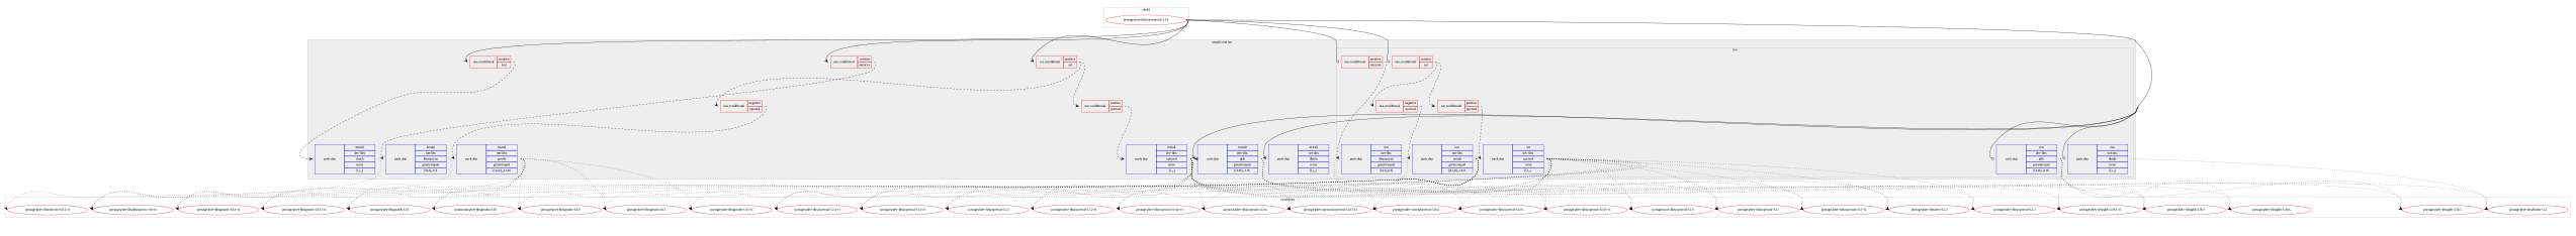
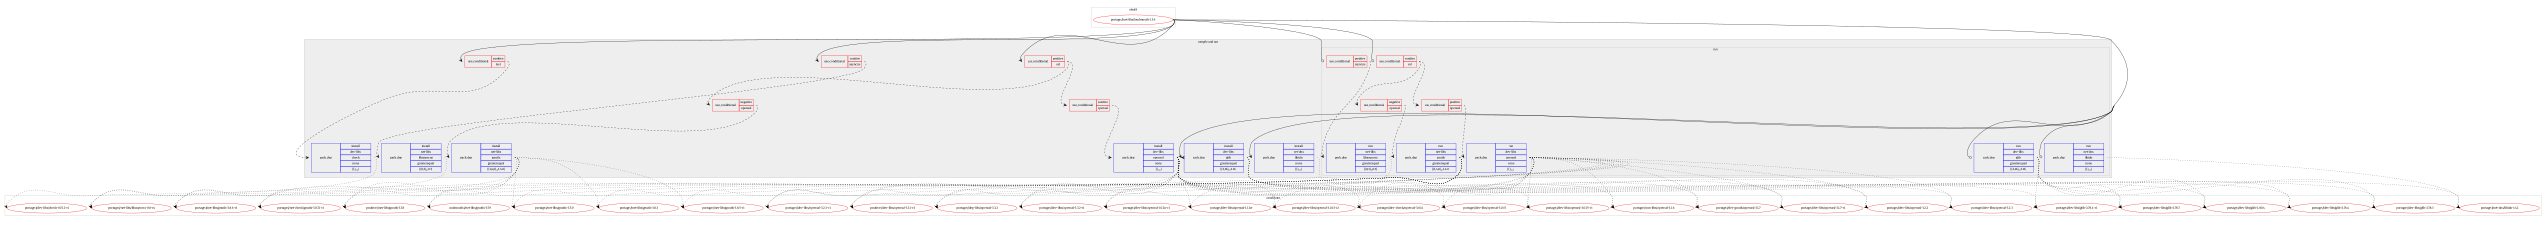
  digraph {
    compound=true
    concentrate=true
    fontname=Merriweather
    fontsize=10
    newrank=true
    rankdir=TB
    ranksep=1.5
    node [color=red fontname=Merriweather fontsize=10]
    edge [arrowhead=vee fontname=Merriweather headport=w style=dotted tailport=e weight=100]
    n1 [label="portage://net-libs/loudmouth-1.5.4" width=4]
    n2 [color=blue label=<<TABLE BORDER="0" CELLBORDER="1" CELLSPACING="0" CELLPADDING="4" WIDTH="220"><TR><TD ROWSPAN="6" CELLPADDING="30">pack_dep</TD></TR><TR><TD WIDTH="110">install</TD></TR><TR><TD>net-libs</TD></TR><TR><TD>libasyncns</TD></TR><TR><TD>greaterequal</TD></TR><TR><TD>[[0,3],,,0.3]</TD></TR></TABLE>> shape=none]
    n3 [label=<<TABLE BORDER="0" CELLBORDER="1" CELLSPACING="0" CELLPADDING="4"><TR><TD ROWSPAN="3" CELLPADDING="10">use_conditional</TD></TR><TR><TD>positive</TD></TR><TR><TD>asyncns</TD></TR></TABLE>> shape=none]
    n4 [color=blue label=<<TABLE BORDER="0" CELLBORDER="1" CELLSPACING="0" CELLPADDING="4" WIDTH="220"><TR><TD ROWSPAN="6" CELLPADDING="30">pack_dep</TD></TR><TR><TD WIDTH="110">install</TD></TR><TR><TD>net-libs</TD></TR><TR><TD>gnutls</TD></TR><TR><TD>greaterequal</TD></TR><TR><TD>[[1,4,0],,,1.4.0]</TD></TR></TABLE>> shape=none]
    n5 [label=<<TABLE BORDER="0" CELLBORDER="1" CELLSPACING="0" CELLPADDING="4"><TR><TD ROWSPAN="3" CELLPADDING="10">use_conditional</TD></TR><TR><TD>negative</TD></TR><TR><TD>openssl</TD></TR></TABLE>> shape=none]
    n6 [color=blue label=<<TABLE BORDER="0" CELLBORDER="1" CELLSPACING="0" CELLPADDING="4" WIDTH="220"><TR><TD ROWSPAN="6" CELLPADDING="30">pack_dep</TD></TR><TR><TD WIDTH="110">install</TD></TR><TR><TD>dev-libs</TD></TR><TR><TD>openssl</TD></TR><TR><TD>none</TD></TR><TR><TD>[[],,,,]</TD></TR></TABLE>> shape=none]
    n7 [label=<<TABLE BORDER="0" CELLBORDER="1" CELLSPACING="0" CELLPADDING="4"><TR><TD ROWSPAN="3" CELLPADDING="10">use_conditional</TD></TR><TR><TD>positive</TD></TR><TR><TD>openssl</TD></TR></TABLE>> shape=none]
    n8 [label=<<TABLE BORDER="0" CELLBORDER="1" CELLSPACING="0" CELLPADDING="4"><TR><TD ROWSPAN="3" CELLPADDING="10">use_conditional</TD></TR><TR><TD>positive</TD></TR><TR><TD>ssl</TD></TR></TABLE>> shape=none]
    n9 [color=blue label=<<TABLE BORDER="0" CELLBORDER="1" CELLSPACING="0" CELLPADDING="4" WIDTH="220"><TR><TD ROWSPAN="6" CELLPADDING="30">pack_dep</TD></TR><TR><TD WIDTH="110">install</TD></TR><TR><TD>dev-libs</TD></TR><TR><TD>check</TD></TR><TR><TD>none</TD></TR><TR><TD>[[],,,,]</TD></TR></TABLE>> shape=none]
    n10 [label=<<TABLE BORDER="0" CELLBORDER="1" CELLSPACING="0" CELLPADDING="4"><TR><TD ROWSPAN="3" CELLPADDING="10">use_conditional</TD></TR><TR><TD>positive</TD></TR><TR><TD>test</TD></TR></TABLE>> shape=none]
    n11 [color=blue label=<<TABLE BORDER="0" CELLBORDER="1" CELLSPACING="0" CELLPADDING="4" WIDTH="220"><TR><TD ROWSPAN="6" CELLPADDING="30">pack_dep</TD></TR><TR><TD WIDTH="110">install</TD></TR><TR><TD>dev-libs</TD></TR><TR><TD>glib</TD></TR><TR><TD>greaterequal</TD></TR><TR><TD>[[2,16],,,2.16]</TD></TR></TABLE>> shape=none]
    n12 [color=blue label=<<TABLE BORDER="0" CELLBORDER="1" CELLSPACING="0" CELLPADDING="4" WIDTH="220"><TR><TD ROWSPAN="6" CELLPADDING="30">pack_dep</TD></TR><TR><TD WIDTH="110">install</TD></TR><TR><TD>net-dns</TD></TR><TR><TD>libidn</TD></TR><TR><TD>none</TD></TR><TR><TD>[[],,,,]</TD></TR></TABLE>> shape=none]
    n13 [color=blue label=<<TABLE BORDER="0" CELLBORDER="1" CELLSPACING="0" CELLPADDING="4" WIDTH="220"><TR><TD ROWSPAN="6" CELLPADDING="30">pack_dep</TD></TR><TR><TD WIDTH="110">run</TD></TR><TR><TD>net-libs</TD></TR><TR><TD>libasyncns</TD></TR><TR><TD>greaterequal</TD></TR><TR><TD>[[0,3],,,0.3]</TD></TR></TABLE>> shape=none]
    n14 [label=<<TABLE BORDER="0" CELLBORDER="1" CELLSPACING="0" CELLPADDING="4"><TR><TD ROWSPAN="3" CELLPADDING="10">use_conditional</TD></TR><TR><TD>positive</TD></TR><TR><TD>asyncns</TD></TR></TABLE>> shape=none]
    n15 [color=blue label=<<TABLE BORDER="0" CELLBORDER="1" CELLSPACING="0" CELLPADDING="4" WIDTH="220"><TR><TD ROWSPAN="6" CELLPADDING="30">pack_dep</TD></TR><TR><TD WIDTH="110">run</TD></TR><TR><TD>net-libs</TD></TR><TR><TD>gnutls</TD></TR><TR><TD>greaterequal</TD></TR><TR><TD>[[1,4,0],,,1.4.0]</TD></TR></TABLE>> shape=none]
    n16 [label=<<TABLE BORDER="0" CELLBORDER="1" CELLSPACING="0" CELLPADDING="4"><TR><TD ROWSPAN="3" CELLPADDING="10">use_conditional</TD></TR><TR><TD>negative</TD></TR><TR><TD>openssl</TD></TR></TABLE>> shape=none]
    n17 [color=blue label=<<TABLE BORDER="0" CELLBORDER="1" CELLSPACING="0" CELLPADDING="4" WIDTH="220"><TR><TD ROWSPAN="6" CELLPADDING="30">pack_dep</TD></TR><TR><TD WIDTH="110">run</TD></TR><TR><TD>dev-libs</TD></TR><TR><TD>openssl</TD></TR><TR><TD>none</TD></TR><TR><TD>[[],,,,]</TD></TR></TABLE>> shape=none]
    n18 [label=<<TABLE BORDER="0" CELLBORDER="1" CELLSPACING="0" CELLPADDING="4"><TR><TD ROWSPAN="3" CELLPADDING="10">use_conditional</TD></TR><TR><TD>positive</TD></TR><TR><TD>openssl</TD></TR></TABLE>> shape=none]
    n19 [label=<<TABLE BORDER="0" CELLBORDER="1" CELLSPACING="0" CELLPADDING="4"><TR><TD ROWSPAN="3" CELLPADDING="10">use_conditional</TD></TR><TR><TD>positive</TD></TR><TR><TD>ssl</TD></TR></TABLE>> shape=none]
    n20 [color=blue label=<<TABLE BORDER="0" CELLBORDER="1" CELLSPACING="0" CELLPADDING="4" WIDTH="220"><TR><TD ROWSPAN="6" CELLPADDING="30">pack_dep</TD></TR><TR><TD WIDTH="110">run</TD></TR><TR><TD>dev-libs</TD></TR><TR><TD>glib</TD></TR><TR><TD>greaterequal</TD></TR><TR><TD>[[2,16],,,2.16]</TD></TR></TABLE>> shape=none]
    n21 [color=blue label=<<TABLE BORDER="0" CELLBORDER="1" CELLSPACING="0" CELLPADDING="4" WIDTH="220"><TR><TD ROWSPAN="6" CELLPADDING="30">pack_dep</TD></TR><TR><TD WIDTH="110">run</TD></TR><TR><TD>net-dns</TD></TR><TR><TD>libidn</TD></TR><TR><TD>none</TD></TR><TR><TD>[[],,,,]</TD></TR></TABLE>> shape=none]
    n22 [label="portage://net-libs/libasyncns-0.8-r4" width=4]
-   n23 [label="portage://net-libs/gnutls-3.8.7.1-r1" width=4]
+   n23 [label="portage://net-check/gnutls-3.8.7.1-r1" width=4]
    n24 [label="portage://net-libs/gnutls-3.8.6-r1" width=4]
    n25 [label="portage://net-libs/gnutls-3.8.5-r1" width=4]
    n26 [label="portage://net-libs/gnutls-3.8.3" width=4]
-   n27 [label="portage://net-libs/gnutls-3.8.0" width=4]
+   n27 [label="portage://net-libs/gnutls-3.5.0" width=4]
    n28 [label="loudmouth://net-libs/gnutls-3.7.9" width=4]
-   n29 [label="portage://net-libs/gnutls-3.7.8" width=4]
+   n29 [label="positive://net-libs/gnutls-3.7.8" width=4]
    n30 [label="portage://dev-libs/openssl-3.3.2-r1" width=4]
-   n31 [label="portage://dev-libs/openssl-3.3.2" width=4]
-   n32 [label="portage://dev-libs/openssl-3.3.1-r3" width=4]
+   n31 [label="portage://dep-libs/openssl-3.3.2" width=4]
+   n32 [label="positive://dev-libs/openssl-3.3.1-r3" width=4]
    n33 [label="portage://dev-libs/openssl-3.2.3-r1" width=4]
    n34 [label="portage://dev-libs/openssl-3.2.3" width=4]
-   n35 [label="portage://dev-libs/test-3.2.2" width=4]
+   n35 [label="portage://dev-libs/openssl-3.2.2" width=4]
    n36 [label="portage://dev-libs/openssl-3.1.7-r1" width=4]
-   n37 [label="portage://dev-libs/openssl-3.1.7" width=4]
+   n37 [label="portage://dev-gnutls/openssl-3.1.7" width=4]
    n38 [label="portage://run-libs/openssl-3.1.6" width=4]
    n39 [label="portage://dev-libs/openssl-3.0.15-r1" width=4]
    n40 [label="portage://dev-libs/openssl-3.0.15" width=4]
    n41 [label="portage://dev-check/openssl-3.0.14" width=4]
-   n42 [label="portage://dev-asyncns/openssl-3.0.13-r2" width=4]
-   n43 [label="asyncns://dev-libs/openssl-1.1.1w" width=4]
+   n42 [label="portage://dev-libs/openssl-3.0.13-r2" width=4]
+   n43 [label="portage://dev-libs/openssl-1.1.1w" width=4]
    n44 [label="portage://dev-libs/openssl-1.0.2u-r1" width=4]
    n45 [label="portage://dev-libs/check-0.15.2-r1" width=4]
    n46 [label="portage://dev-libs/glib-2.80.4" width=4]
    n47 [label="portage://dev-libs/glib-2.78.7" width=4]
    n48 [label="portage://dev-libs/glib-2.78.4-r1" width=4]
    n49 [label="portage://dev-libs/glib-2.78.3" width=4]
+   n50 [label="portage://dev-libs/glib-2.76.4" width=4]
    n51 [label="portage://net-dns/libidn-1.42" width=4]
    subgraph cluster_1 {
      color=gray
      label=<<i>ebuild</i>>
      n1
    }
    subgraph cluster_2 {
      color=gray
      label=<<i>dependencies</i>>
      subgraph cluster_3 {
        color=gray
        fillcolor="#eeeeee"
        label=<<i>compile</i>>
        style=filled
        subgraph sub_4 {
          color=gray
          fillcolor="#eeeeee"
          label=<<i>compile</i>>
          style=filled
          n3
          subgraph sub_5 {
            color=gray
            fillcolor="#eeeeee"
            label=<<i>compile</i>>
            style=filled
            n2
          }
        }
        subgraph sub_6 {
          color=gray
          fillcolor="#eeeeee"
          label=<<i>compile</i>>
          style=filled
          n8
          subgraph sub_7 {
            color=gray
            fillcolor="#eeeeee"
            label=<<i>compile</i>>
            style=filled
            n5
            subgraph sub_8 {
              color=gray
              fillcolor="#eeeeee"
              label=<<i>compile</i>>
              style=filled
              n4
            }
          }
          subgraph sub_9 {
            color=gray
            fillcolor="#eeeeee"
            label=<<i>compile</i>>
            style=filled
            n7
            subgraph sub_10 {
              color=gray
              fillcolor="#eeeeee"
              label=<<i>compile</i>>
              style=filled
              n6
            }
          }
        }
        subgraph sub_11 {
          color=gray
          fillcolor="#eeeeee"
          label=<<i>compile</i>>
          style=filled
          n10
          subgraph sub_12 {
            color=gray
            fillcolor="#eeeeee"
            label=<<i>compile</i>>
            style=filled
            n9
          }
        }
        subgraph sub_13 {
          color=gray
          fillcolor="#eeeeee"
          label=<<i>compile</i>>
          style=filled
          n11
        }
        subgraph sub_14 {
          color=gray
          fillcolor="#eeeeee"
          label=<<i>compile</i>>
          style=filled
          n12
        }
      }
      subgraph cluster_15 {
        color=gray
        fillcolor="#eeeeee"
        label=<<i>compile and run</i>>
        style=filled
      }
      subgraph cluster_16 {
        color=gray
        fillcolor="#eeeeee"
        label=<<i>run</i>>
        style=filled
        subgraph sub_17 {
          color=gray
          fillcolor="#eeeeee"
          label=<<i>run</i>>
          style=filled
          n14
          subgraph sub_18 {
            color=gray
            fillcolor="#eeeeee"
            label=<<i>run</i>>
            style=filled
            n13
          }
        }
        subgraph sub_19 {
          color=gray
          fillcolor="#eeeeee"
          label=<<i>run</i>>
          style=filled
          n19
          subgraph sub_20 {
            color=gray
            fillcolor="#eeeeee"
            label=<<i>run</i>>
            style=filled
            n16
            subgraph sub_21 {
              color=gray
              fillcolor="#eeeeee"
              label=<<i>run</i>>
              style=filled
              n15
            }
          }
          subgraph sub_22 {
            color=gray
            fillcolor="#eeeeee"
            label=<<i>run</i>>
            style=filled
            n18
            subgraph sub_23 {
              color=gray
              fillcolor="#eeeeee"
              label=<<i>run</i>>
              style=filled
              n17
            }
          }
        }
        subgraph sub_24 {
          color=gray
          fillcolor="#eeeeee"
          label=<<i>run</i>>
          style=filled
          n20
        }
        subgraph sub_25 {
          color=gray
          fillcolor="#eeeeee"
          label=<<i>run</i>>
          style=filled
          n21
        }
      }
    }
    subgraph cluster_26 {
      color=gray
      label=<<i>candidates</i>>
      rank=same
      subgraph sub_27 {
        color=black
        label=<<i>candidates</i>>
        nodesep=1
        rank=same
        n22
      }
      subgraph sub_28 {
        color=black
        label=<<i>candidates</i>>
        nodesep=1
        rank=same
        n23
        n24
        n25
        n26
        n27
        n28
        n29
      }
      subgraph sub_29 {
        color=black
        label=<<i>candidates</i>>
        nodesep=1
        rank=same
        n30
        n31
        n32
        n33
        n34
        n35
        n36
        n37
        n38
        n39
        n40
        n41
        n42
        n43
        n44
      }
      subgraph sub_30 {
        color=black
        label=<<i>candidates</i>>
        nodesep=1
        rank=same
        n45
      }
      subgraph sub_31 {
        color=black
        label=<<i>candidates</i>>
        nodesep=1
        rank=same
        n46
        n47
        n48
        n49
+       n50
      }
      subgraph sub_32 {
        color=black
        label=<<i>candidates</i>>
        nodesep=1
        rank=same
        n51
      }
      subgraph sub_33 {
        color=black
        label=<<i>candidates</i>>
        nodesep=1
        rank=same
        n22
      }
      subgraph sub_34 {
        color=black
        label=<<i>candidates</i>>
        nodesep=1
        rank=same
        n23
        n24
        n25
        n26
        n27
        n28
        n29
      }
      subgraph sub_35 {
        color=black
        label=<<i>candidates</i>>
        nodesep=1
        rank=same
        n30
        n31
        n32
        n33
        n34
        n35
        n36
        n37
        n38
        n39
        n40
        n41
        n42
        n43
        n44
      }
      subgraph sub_36 {
        color=black
        label=<<i>candidates</i>>
        nodesep=1
        rank=same
        n46
        n47
        n48
        n49
+       n50
      }
      subgraph sub_37 {
        color=black
        label=<<i>candidates</i>>
        nodesep=1
        rank=same
        n51
      }
    }
    n1 -> n3 [style=solid weight=20]
    n1 -> n8 [style=solid weight=20]
    n1 -> n10 [style=solid weight=20]
    n1 -> n11 [style=solid weight=20]
    n1 -> n12 [style=solid weight=20]
    n1 -> n14 [arrowhead=odot style=solid weight=20]
    n1 -> n19 [arrowhead=odot style=solid weight=20]
    n1 -> n20 [arrowhead=odot style=solid weight=20]
    n1 -> n21 [arrowhead=odot style=solid weight=20]
    n2 -> n22
    n3 -> n2 [style=dashed weight=20]
    n4 -> n23
    n4 -> n24
    n4 -> n25
    n4 -> n26
    n4 -> n27
    n4 -> n28
    n4 -> n29
    n5 -> n4 [style=dashed weight=20]
    n6 -> n30
    n6 -> n31
    n6 -> n32
    n6 -> n33
    n6 -> n34
    n6 -> n35
    n6 -> n36
    n6 -> n37
    n6 -> n38
    n6 -> n39
    n6 -> n40
    n6 -> n41
    n6 -> n42
    n6 -> n43
    n6 -> n44
    n7 -> n6 [style=dashed weight=20]
    n8 -> n5 [style=dashed weight=20]
    n8 -> n7 [style=dashed weight=20]
    n9 -> n45
    n10 -> n9 [style=dashed weight=20]
    n11 -> n46
    n11 -> n47
    n11 -> n48
    n11 -> n49
+   n11 -> n50
    n12 -> n51
    n13 -> n22
    n14 -> n13 [style=dashed weight=20]
    n15 -> n23
    n15 -> n24
    n15 -> n25
    n15 -> n26
    n15 -> n27
    n15 -> n28
    n15 -> n29
    n16 -> n15 [style=dashed weight=20]
    n17 -> n30
    n17 -> n31
    n17 -> n32
    n17 -> n33
    n17 -> n34
    n17 -> n35
    n17 -> n36
    n17 -> n37
    n17 -> n38
    n17 -> n39
    n17 -> n40
    n17 -> n41
    n17 -> n42
    n17 -> n43
    n17 -> n44
    n18 -> n17 [style=dashed weight=20]
    n19 -> n16 [style=dashed weight=20]
    n19 -> n18 [style=dashed weight=20]
    n20 -> n46
    n20 -> n47
    n20 -> n48
    n20 -> n49
+   n20 -> n50
    n21 -> n51
  }
